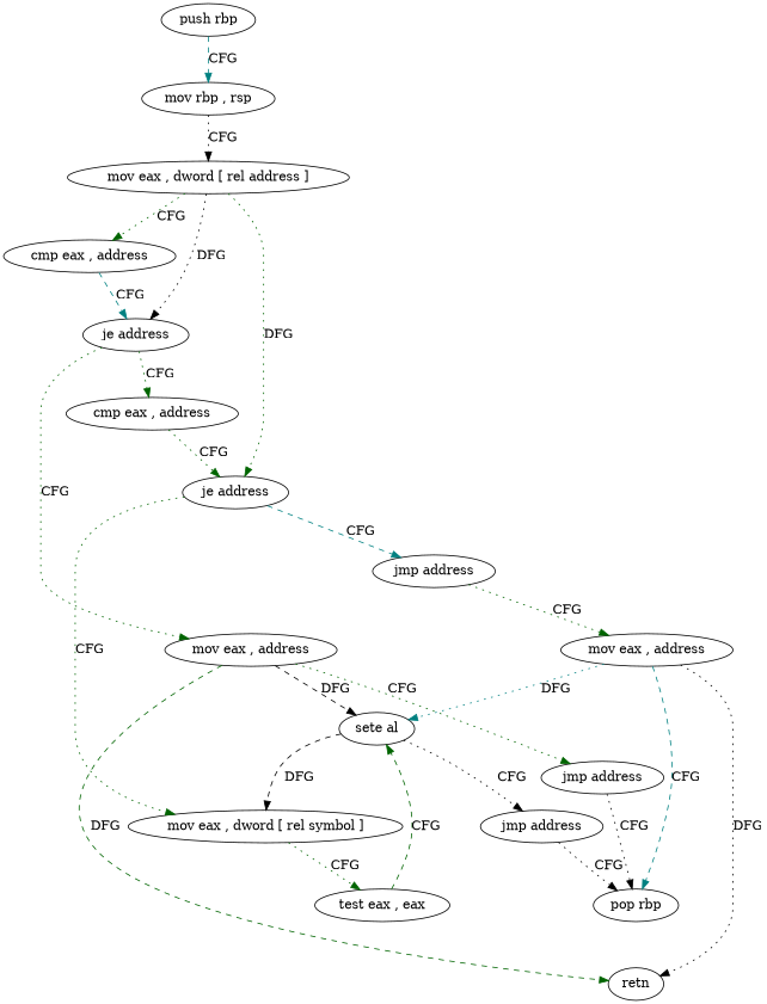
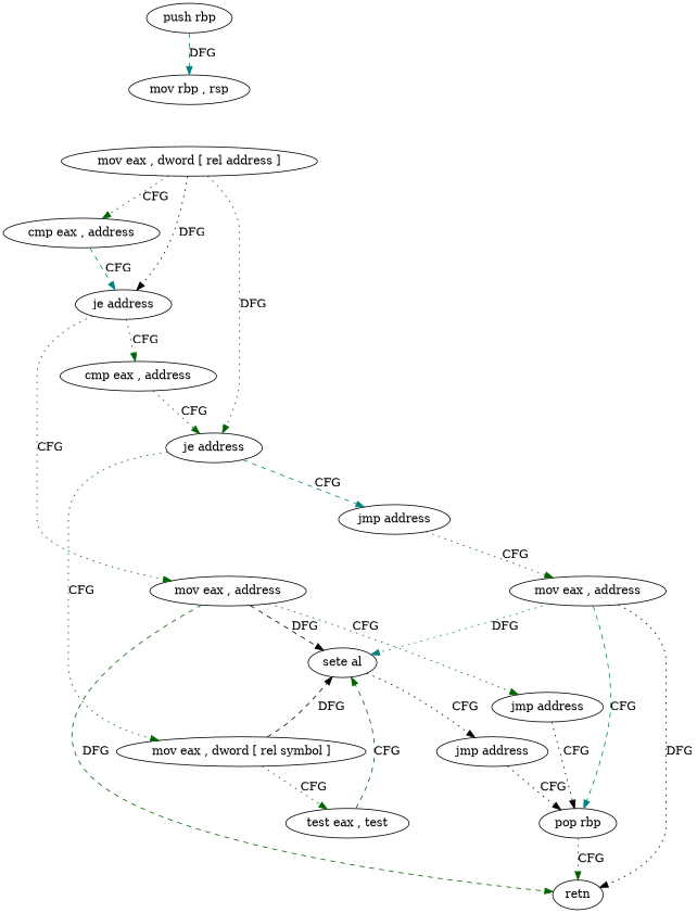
  digraph {
    edge [color=darkgreen style=dotted]
    n1 [label="push rbp"]
    n2 [label="mov rbp , rsp"]
    n3 [label="mov eax , dword [ rel address ]"]
    n4 [label="cmp eax , address"]
    n5 [label="je address"]
    n6 [label="je address"]
    n7 [label="mov eax , address"]
    n8 [label="cmp eax , address"]
    n9 [label="mov eax , dword [ rel symbol ]"]
    n10 [label="jmp address"]
    n11 [label="jmp address"]
    n12 [label=retn]
    n13 [label="sete al"]
    n14 [label="pop rbp"]
    n15 [label="jmp address"]
-   n16 [label="test eax , eax"]
+   n16 [label="test eax , test"]
    n17 [label="mov eax , address"]
-   n1 -> n2 [color=teal label=CFG style=dashed]
-   n2 -> n3 [color=black label=CFG]
+   n1 -> n2 [color=teal label=DFG style=dashed]
    n3 -> n4 [label=CFG]
    n3 -> n5 [color=black label=DFG]
    n3 -> n6 [label=DFG]
    n4 -> n5 [color=teal label=CFG style=dashed]
    n5 -> n7 [label=CFG]
    n5 -> n8 [label=CFG]
    n6 -> n9 [label=CFG]
    n6 -> n10 [color=teal label=CFG style=dashed]
    n7 -> n11 [label=CFG]
    n7 -> n12 [label=DFG style=dashed]
    n7 -> n13 [color=black label=DFG style=dashed]
    n8 -> n6 [label=CFG]
-   n13 -> n9 [color=black label=DFG style=dashed]
+   n9 -> n13 [color=black label=DFG style=dashed]
    n9 -> n16 [label=CFG]
    n10 -> n17 [label=CFG]
    n11 -> n14 [color=black label=CFG]
    n13 -> n15 [color=black label=CFG]
+   n14 -> n12 [label=CFG]
    n15 -> n14 [color=black label=CFG]
    n16 -> n13 [label=CFG style=dashed]
    n17 -> n12 [color=black label=DFG]
    n17 -> n13 [color=teal label=DFG]
    n17 -> n14 [color=teal label=CFG style=dashed]
  }
